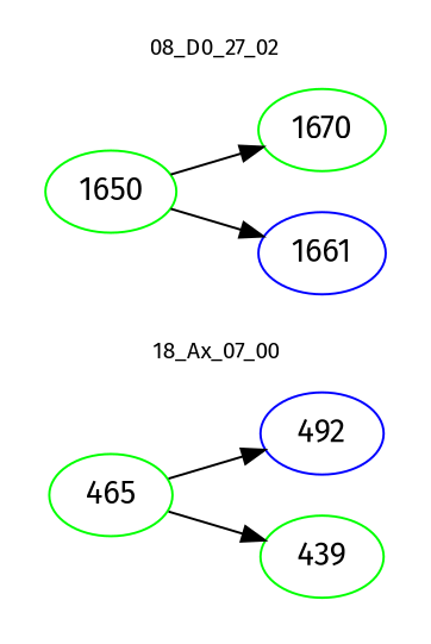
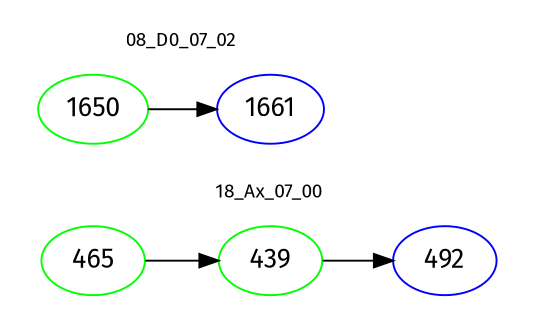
  digraph {
    fontname="Fira Sans"
    rankdir=LR
    node [color=green fontname="Fira Sans"]
    edge [color=black fontname="Fira Sans"]
    n1 [label=465]
    n2 [label=439]
    n3 [color=blue label=492]
    n4 [label=1650]
    n5 [color=blue label=1661]
-   n6 [label=1670]
    subgraph cluster_1 {
      color=white
      fontsize=10
      label="18_Ax_07_00"
      n1
      n2
      n3
    }
    subgraph cluster_2 {
      color=white
      fontsize=10
-     label="08_D0_27_02"
+     label="08_D0_07_02"
      n4
      n5
-     n6
    }
    n1 -> n2
-   n1 -> n3
+   n2 -> n3
    n4 -> n5
-   n4 -> n6
  }
